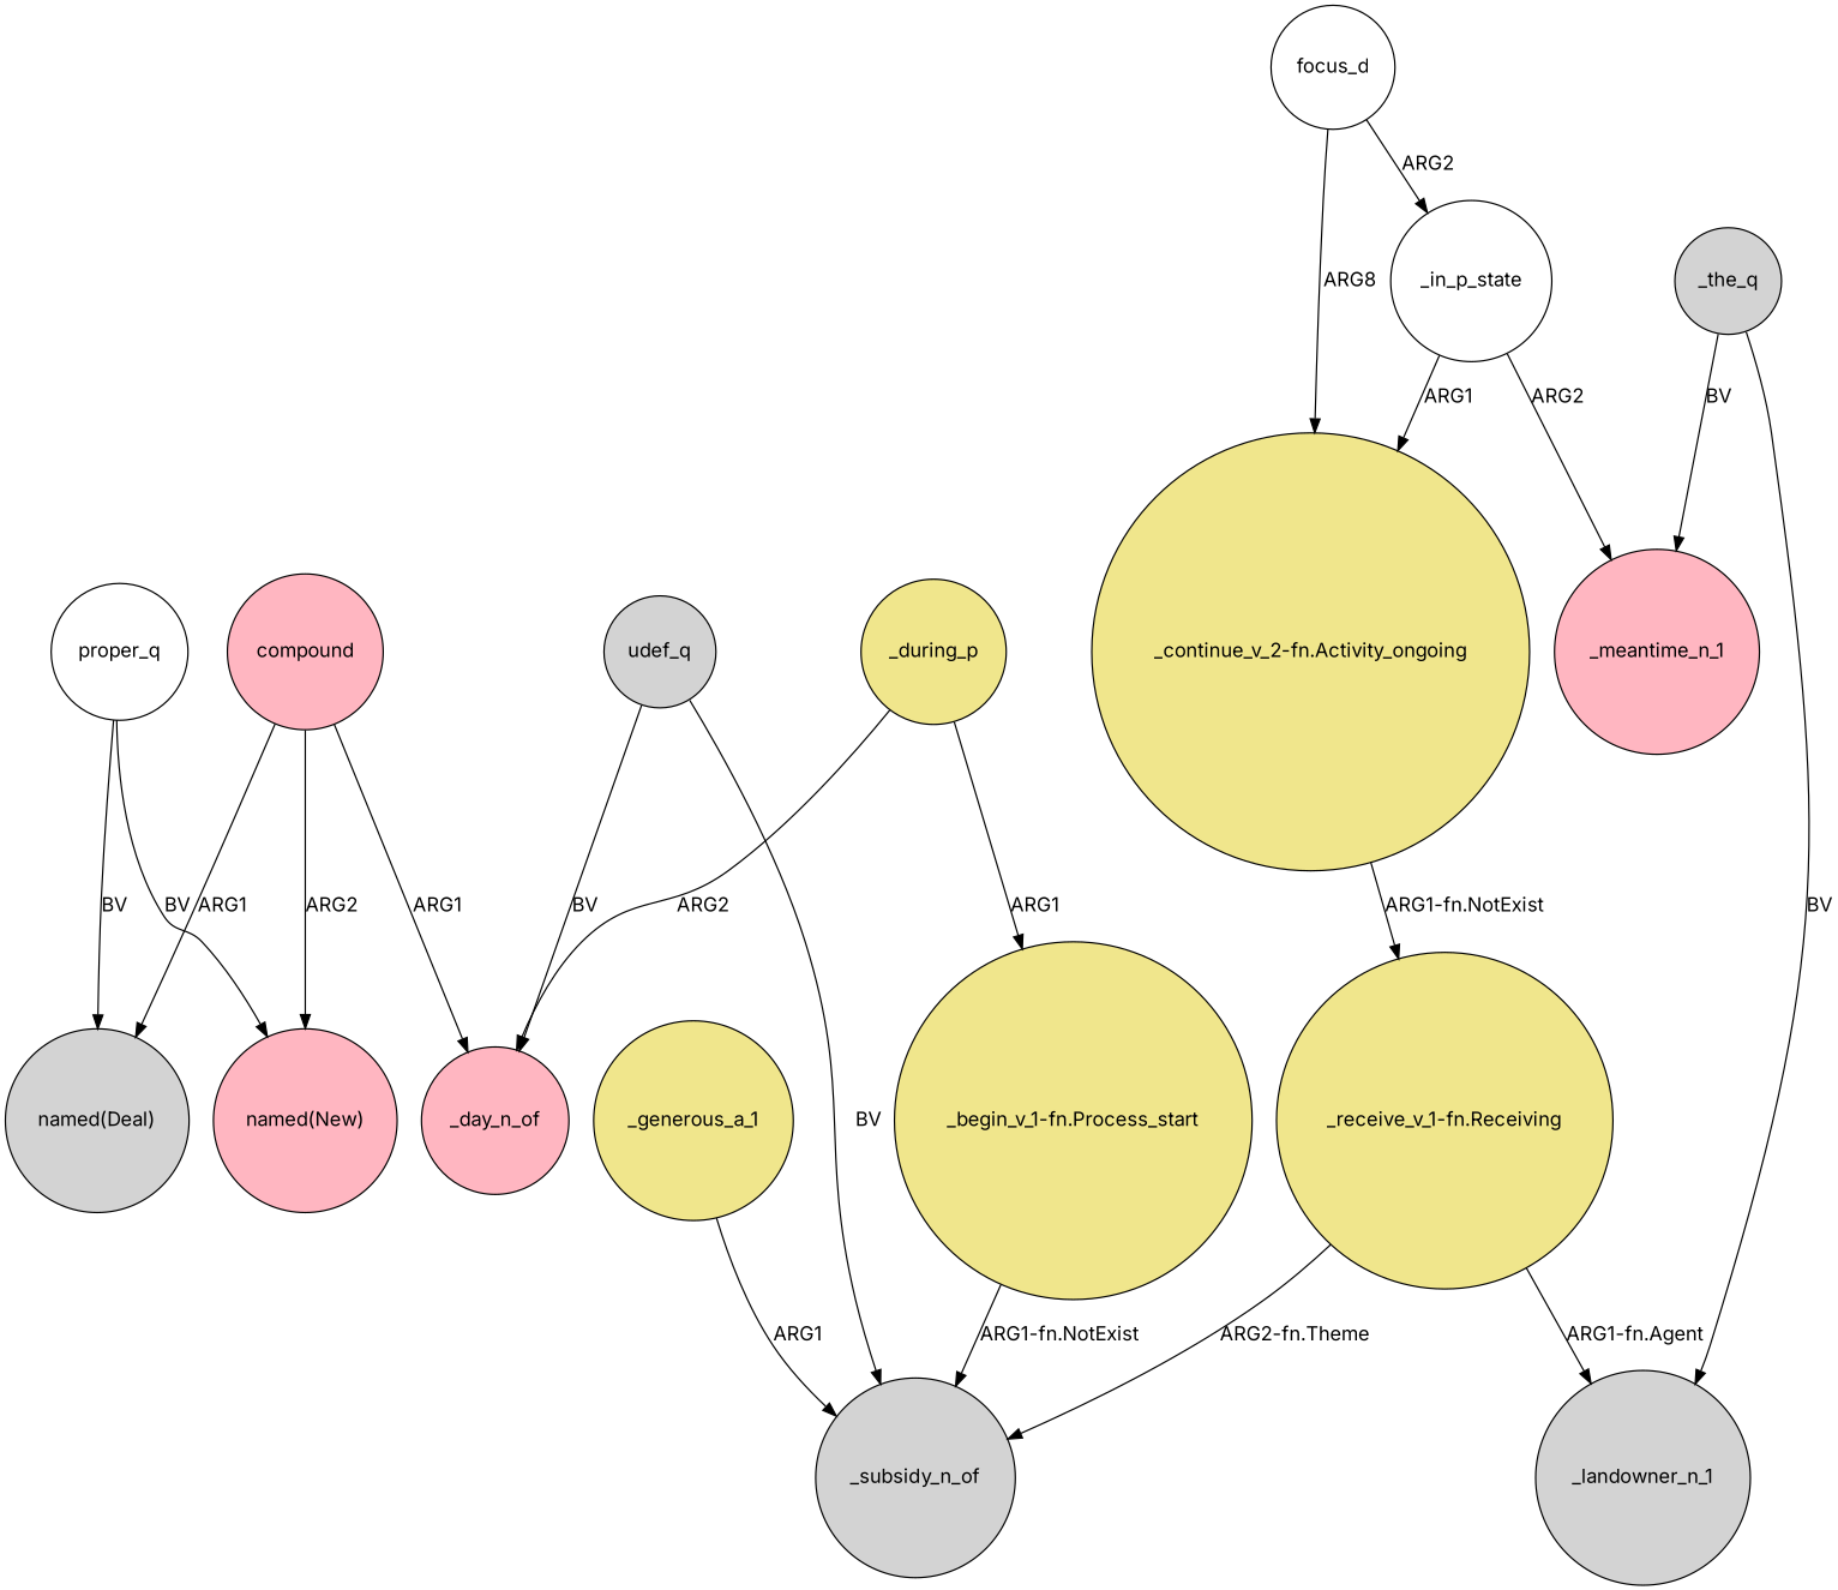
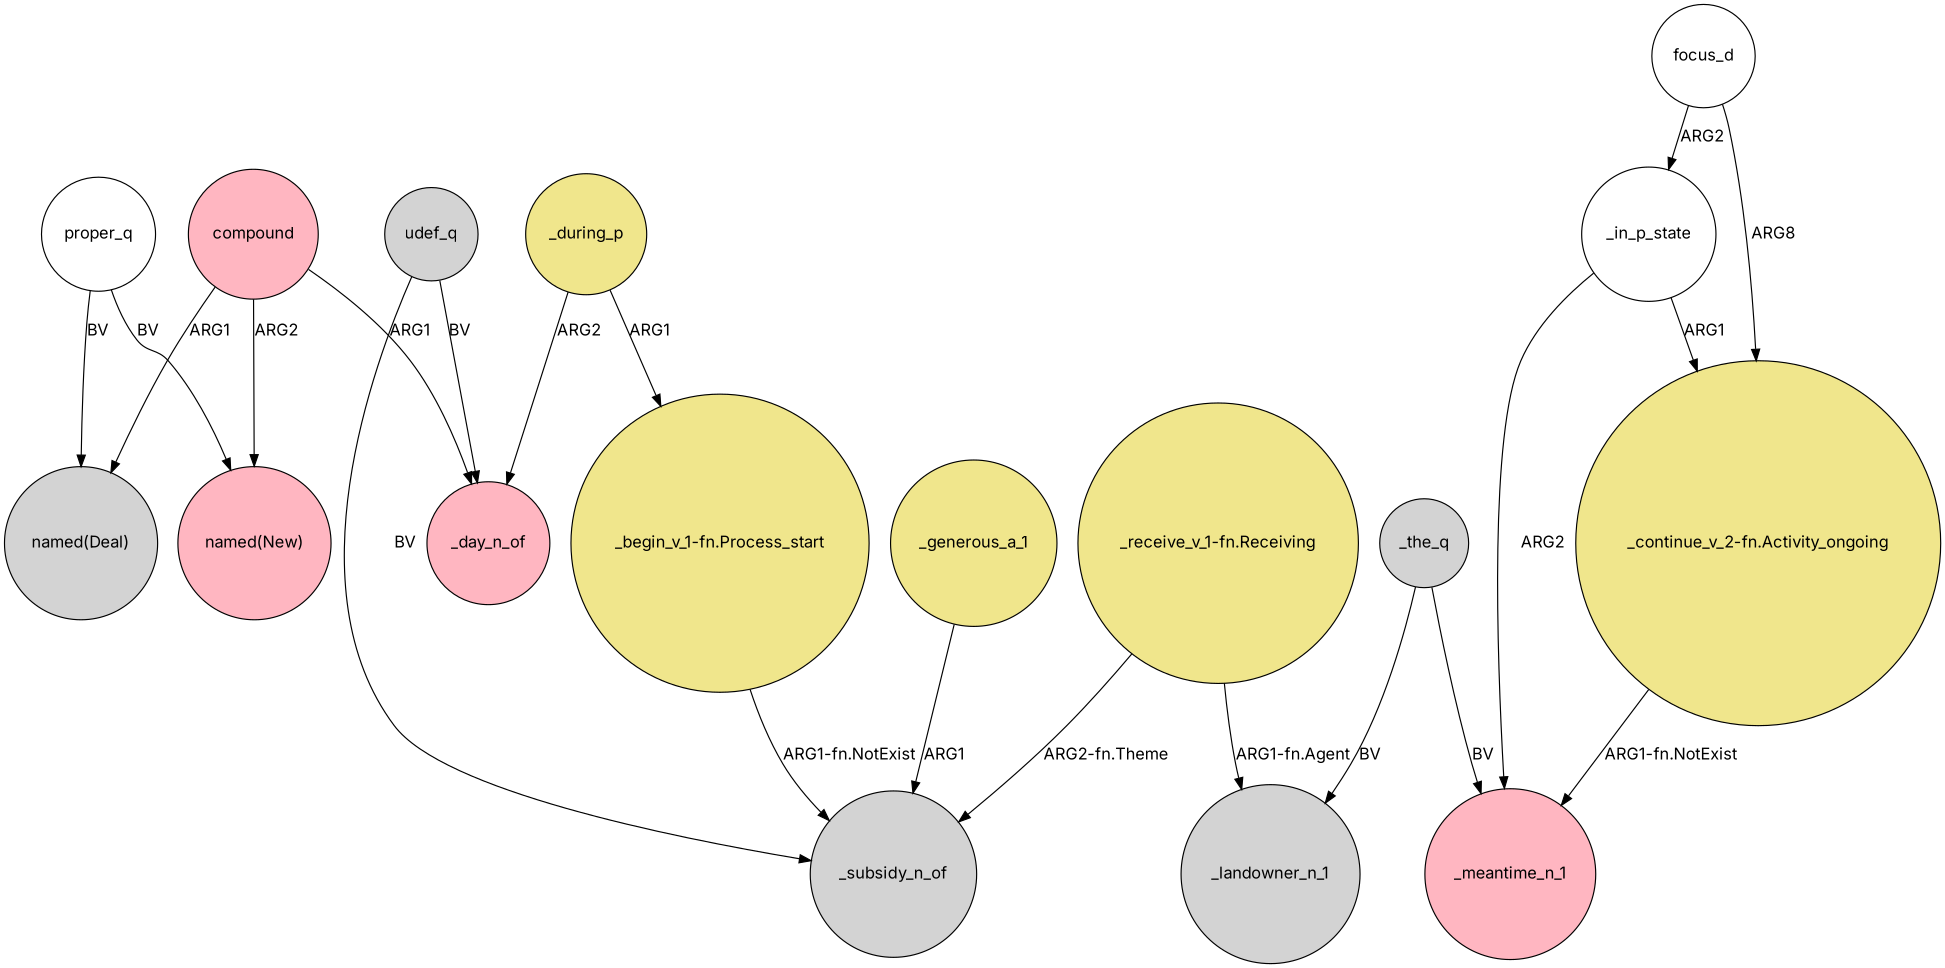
  digraph {
    fontname=Inter
    node [fillcolor=lightgrey fontname=Inter shape=circle style=filled]
    edge [fontname=Inter]
    compound [fillcolor=lightpink]
    "named(New)" [fillcolor=lightpink]
    _day_n_of [fillcolor=lightpink]
    "named(Deal)"
    _during_p [fillcolor=khaki]
    "_begin_v_1-fn.Process_start" [fillcolor=khaki]
    _subsidy_n_of
    proper_q [fillcolor=white]
    focus_d [fillcolor=white]
    _in_p_state [fillcolor=white]
    "_continue_v_2-fn.Activity_ongoing" [fillcolor=khaki]
    _meantime_n_1 [fillcolor=lightpink]
    "_receive_v_1-fn.Receiving" [fillcolor=khaki]
    _landowner_n_1
    _the_q
    _generous_a_1 [fillcolor=khaki]
    udef_q
    compound -> "named(New)" [label=ARG2]
    compound -> _day_n_of [label=ARG1]
    compound -> "named(Deal)" [label=ARG1]
    _during_p -> _day_n_of [label=ARG2]
    _during_p -> "_begin_v_1-fn.Process_start" [label=ARG1]
    "_begin_v_1-fn.Process_start" -> _subsidy_n_of [label="ARG1-fn.NotExist"]
    proper_q -> "named(New)" [label=BV]
    proper_q -> "named(Deal)" [label=BV]
    focus_d -> _in_p_state [label=ARG2]
    focus_d -> "_continue_v_2-fn.Activity_ongoing" [label=ARG8]
    _in_p_state -> "_continue_v_2-fn.Activity_ongoing" [label=ARG1]
    _in_p_state -> _meantime_n_1 [label=ARG2]
-   "_continue_v_2-fn.Activity_ongoing" -> "_receive_v_1-fn.Receiving" [label="ARG1-fn.NotExist"]
+   "_continue_v_2-fn.Activity_ongoing" -> _meantime_n_1 [label="ARG1-fn.NotExist"]
    "_receive_v_1-fn.Receiving" -> _subsidy_n_of [label="ARG2-fn.Theme"]
    "_receive_v_1-fn.Receiving" -> _landowner_n_1 [label="ARG1-fn.Agent"]
    _the_q -> _meantime_n_1 [label=BV]
    _the_q -> _landowner_n_1 [label=BV]
    _generous_a_1 -> _subsidy_n_of [label=ARG1]
    udef_q -> _day_n_of [label=BV]
    udef_q -> _subsidy_n_of [label=BV]
  }
